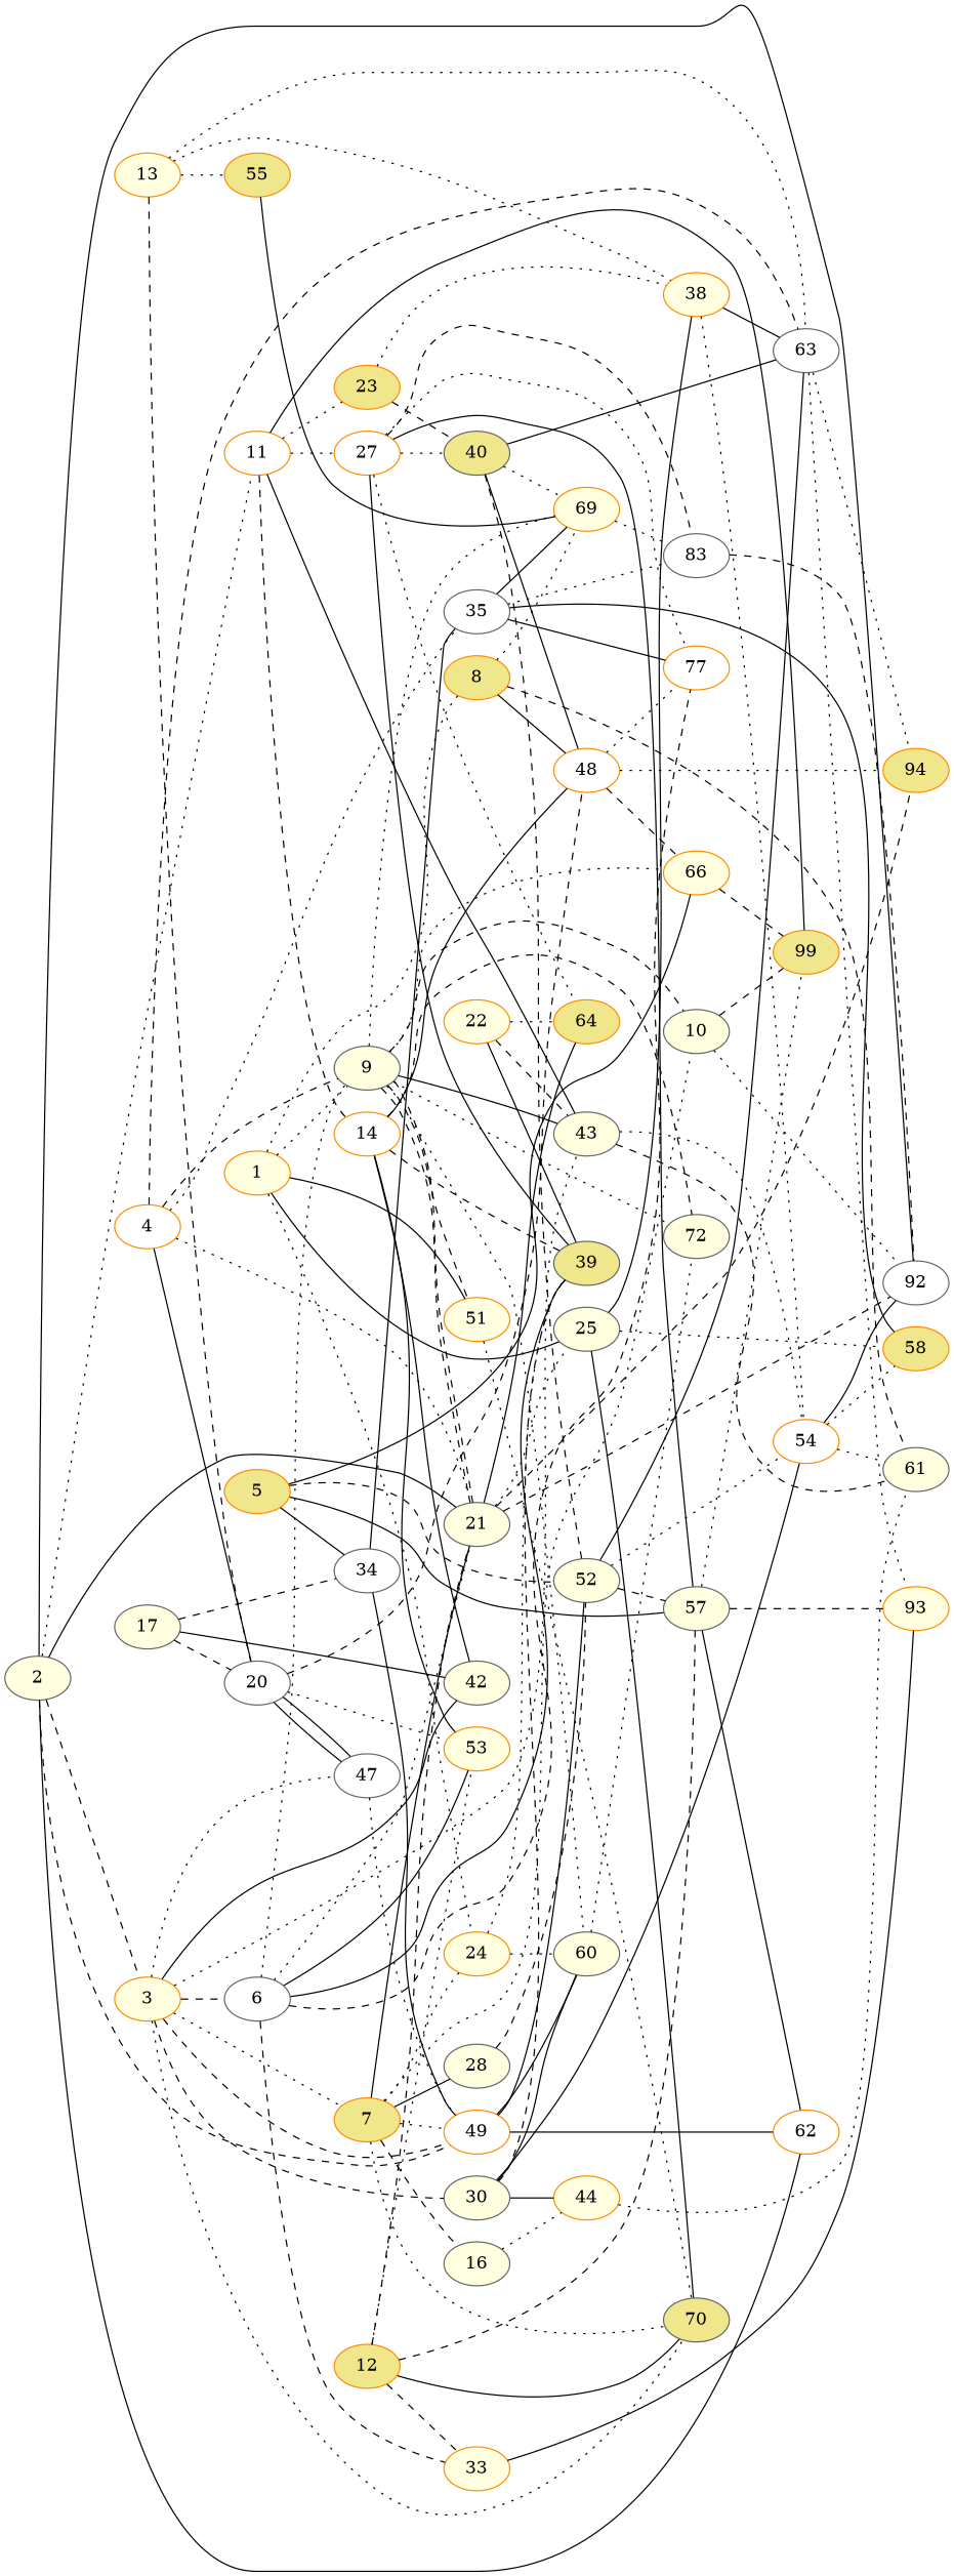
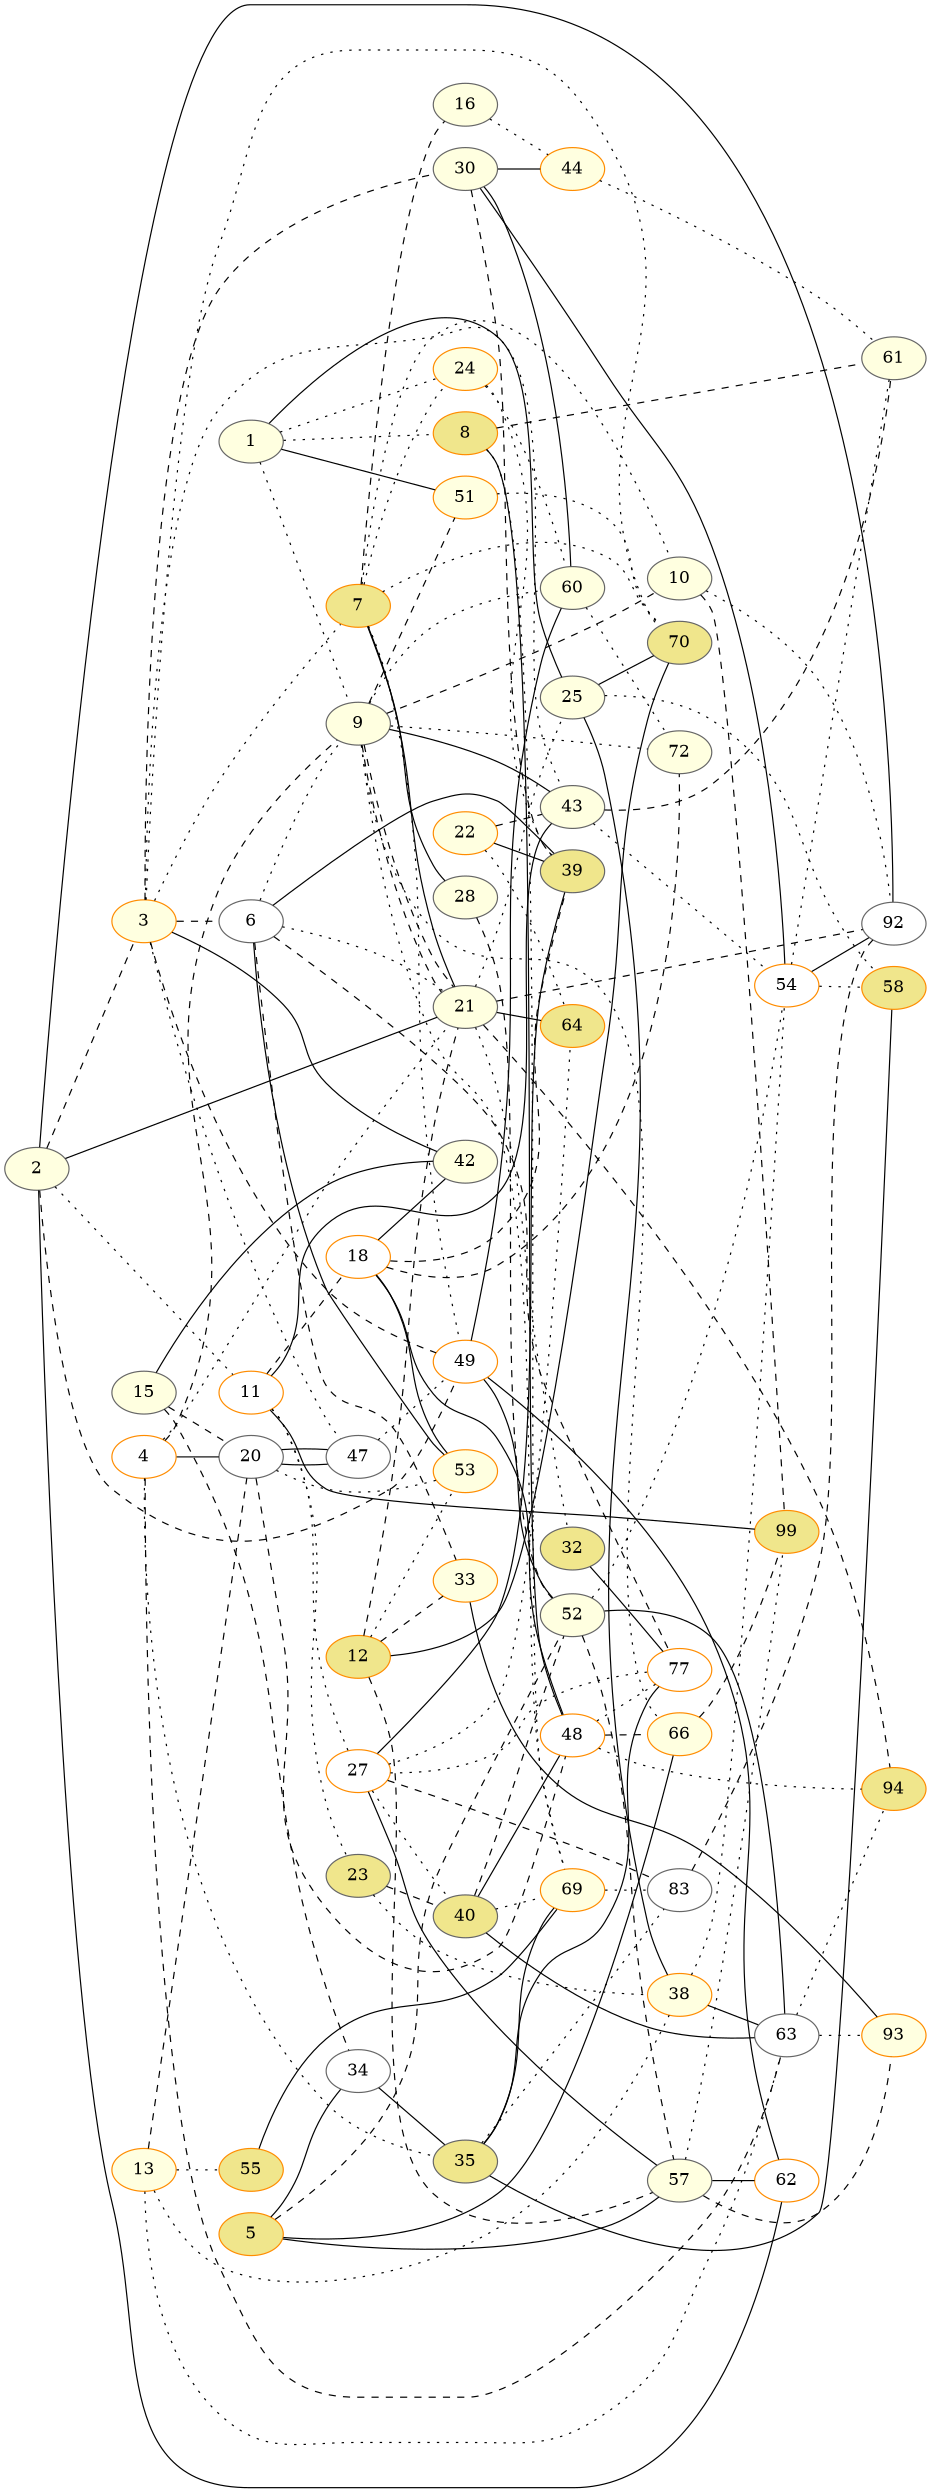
  graph {
    rankdir=LR
    node [color=gray40 fillcolor=lightyellow style=filled]
    edge [style=dotted]
-   1 [color=darkorange super="+15"]
+   1 [super="+15"]
    8 [color=darkorange fillcolor=khaki super="+36"]
    9 [super="+50"]
    24 [color=darkorange]
    25 [super="+26"]
    51 [color=darkorange super="+88"]
    48 [color=darkorange fillcolor=white super="+59"]
    61 [super="+87"]
    69 [color=darkorange super="+97"]
    21 [super="+31"]
    n11 [label=43 super="+68"]
    66 [color=darkorange]
    10 [super="+19"]
    60 [super="+75"]
    72
    39 [fillcolor=khaki super="+91"]
    70 [fillcolor=khaki super="+90"]
    38 [color=darkorange super="+76"]
    58 [color=darkorange fillcolor=khaki]
    2 [super="+81"]
    3 [color=darkorange super="+73"]
    11 [color=darkorange fillcolor=white super="+29"]
    49 [color=darkorange fillcolor=white super="+65"]
    62 [color=darkorange fillcolor=white]
    92 [fillcolor=white super="+100"]
    6 [fillcolor=white super="+14"]
    7 [color=darkorange fillcolor=khaki super="+95"]
    30 [super="+74"]
    42
    47 [fillcolor=white]
    99 [color=darkorange fillcolor=khaki]
-   18 [color=darkorange fillcolor=white super="+93" label=14]
-   23 [color=darkorange fillcolor=khaki super="+46"]
+   18 [color=darkorange fillcolor=white super="+93"]
+   23 [fillcolor=khaki super="+46"]
    27 [color=darkorange fillcolor=white super="+78"]
+   32 [fillcolor=khaki]
    64 [color=darkorange fillcolor=khaki]
    94 [color=darkorange fillcolor=khaki]
    52 [super="+89"]
    33 [color=darkorange]
    53 [color=darkorange super="+67"]
    77 [color=darkorange fillcolor=white super="+86"]
    16
    28
    44 [color=darkorange]
    54 [color=darkorange fillcolor=white super="+96"]
    4 [color=darkorange fillcolor=white super="+43"]
    20 [fillcolor=white super="+79"]
-   35 [fillcolor=white super="+80"]
+   35 [fillcolor=khaki super="+80"]
    63 [fillcolor=white super="+82"]
    83 [fillcolor=white]
    n51 [color=darkorange label=93]
    5 [color=darkorange fillcolor=khaki super="+37"]
    34 [fillcolor=white super="+56"]
    57 [super="+85"]
    40 [fillcolor=khaki super="+71"]
    12 [color=darkorange fillcolor=khaki]
    13 [color=darkorange super="+45"]
    55 [color=darkorange fillcolor=khaki]
-   17
+   17 [label=15]
    22 [color=darkorange super="+84"]
    1 -- 8 [weight=2]
    1 -- 9
    1 -- 24
    1 -- 25 [style=solid]
    1 -- 51 [style=solid]
    8 -- 48 [style=solid]
    8 -- 61 [style=dashed]
    8 -- 69
    9 -- 51 [style=dashed]
    9 -- 69
    9 -- 21 [style=dashed]
    9 -- 21 [style=dashed]
    9 -- n11 [style=solid]
    9 -- 66
    9 -- 10 [style=dashed]
    9 -- 60
    9 -- 72
    24 -- 60
    24 -- 39
    25 -- 70 [style=solid]
    25 -- 38 [style=solid]
    25 -- 58
    51 -- 70
    48 -- 66 [style=dashed]
    48 -- 94
    48 -- 77
    69 -- 83
    21 -- 25
    21 -- 92 [style=dashed]
+   21 -- 32
    21 -- 64 [style=solid]
    21 -- 94 [style=dashed]
    n11 -- 61 [style=dashed]
    n11 -- 54
    66 -- 99 [style=dashed]
    10 -- 92
    10 -- 99 [style=dashed]
    60 -- 72
    38 -- 54 [weight=2]
    38 -- 63 [style=solid]
    2 -- 21 [style=solid]
    2 -- 3 [style=dashed]
    2 -- 11
    2 -- 49 [style=dashed]
    2 -- 62 [style=solid]
    2 -- 92 [style=solid]
    3 -- n11
    3 -- 70
    3 -- 49 [style=dashed]
    3 -- 6 [style=dashed]
    3 -- 7
    3 -- 30 [style=dashed]
    3 -- 42 [style=solid]
    3 -- 47
    11 -- n11 [style=solid]
    11 -- 99 [style=solid]
    11 -- 18 [style=dashed]
    11 -- 23 [weight=2]
    11 -- 27
    49 -- 60 [style=solid]
    49 -- 62 [style=solid]
    49 -- 52 [style=solid]
    6 -- 9
    6 -- 21
    6 -- 39 [style=solid]
    6 -- 33 [style=dashed]
    6 -- 53 [style=solid]
    6 -- 77 [style=dashed]
    7 -- 24
    7 -- 21 [style=solid]
    7 -- 10
    7 -- 70
    7 -- 49
    7 -- 16 [style=dashed]
    7 -- 28 [style=solid]
    30 -- 60 [style=solid]
    30 -- 39 [style=dashed]
    30 -- 44 [style=solid]
    30 -- 54 [style=solid]
    47 -- 49
    18 -- 48 [style=solid]
    18 -- 72 [style=dashed]
    18 -- 39 [style=dashed]
    18 -- 42 [style=solid]
    18 -- 53 [style=solid]
    23 -- 38
    23 -- 40 [style=dashed]
    27 -- 39 [style=solid]
    27 -- 64
    27 -- 77
    27 -- 83 [style=dashed]
    27 -- 57 [style=solid]
    27 -- 40
+   32 -- 77 [style=solid]
    52 -- 54
    52 -- 63 [style=solid]
    52 -- 57 [style=dashed]
    33 -- n51 [style=solid]
    16 -- 44
    28 -- 52 [style=dashed]
    44 -- 61
    54 -- 61
    54 -- 58
    54 -- 92 [style=solid]
    4 -- 9 [style=dashed]
    4 -- 21 [weight=2]
    4 -- 20 [style=solid]
    4 -- 35
    4 -- 63 [style=dashed]
    20 -- 48 [style=dashed]
    20 -- 47 [style=solid]
    20 -- 47 [style=solid]
    20 -- 53
    35 -- 69 [style=solid]
    35 -- 58 [style=solid]
    35 -- 77 [style=solid]
    35 -- 83 [weight=2]
    63 -- 94
    63 -- n51
    83 -- 92 [style=dashed]
    5 -- 66 [style=solid]
    5 -- 52 [style=dashed]
    5 -- 34 [style=solid]
    5 -- 57 [style=solid]
-   34 -- 49 [style=solid]
    34 -- 35 [style=solid]
    57 -- 62 [style=solid]
    57 -- 99
    57 -- n51 [style=dashed]
    40 -- 48 [style=solid]
    40 -- 69 [weight=2]
    40 -- 52 [style=dashed]
    40 -- 63 [style=solid]
    12 -- 21 [style=dashed]
    12 -- 70 [style=solid]
    12 -- 33 [style=dashed]
    12 -- 53
    12 -- 57 [style=dashed]
    13 -- 38
    13 -- 20 [style=dashed weight=2]
    13 -- 63
    13 -- 55
    55 -- 69 [style=solid]
    17 -- 42 [style=solid]
    17 -- 20 [style=dashed]
    17 -- 34 [style=dashed]
    22 -- n11 [style=dashed weight=2]
    22 -- 39 [style=solid]
    22 -- 64
  }
